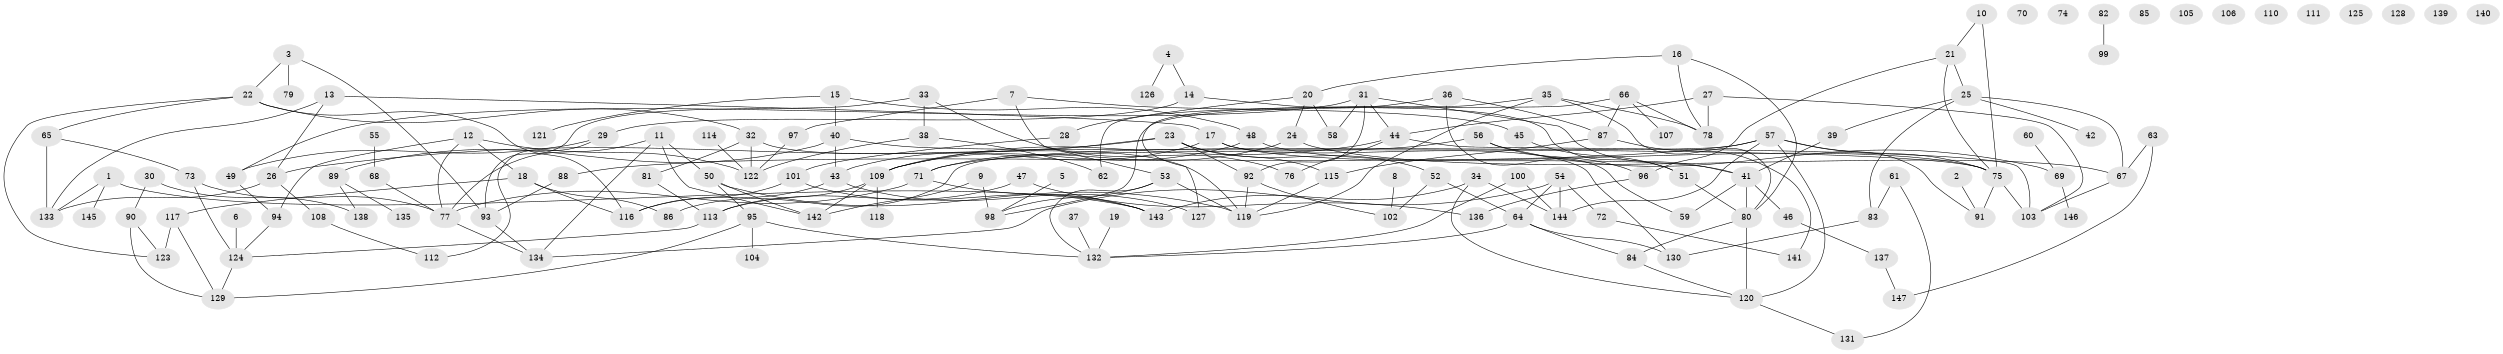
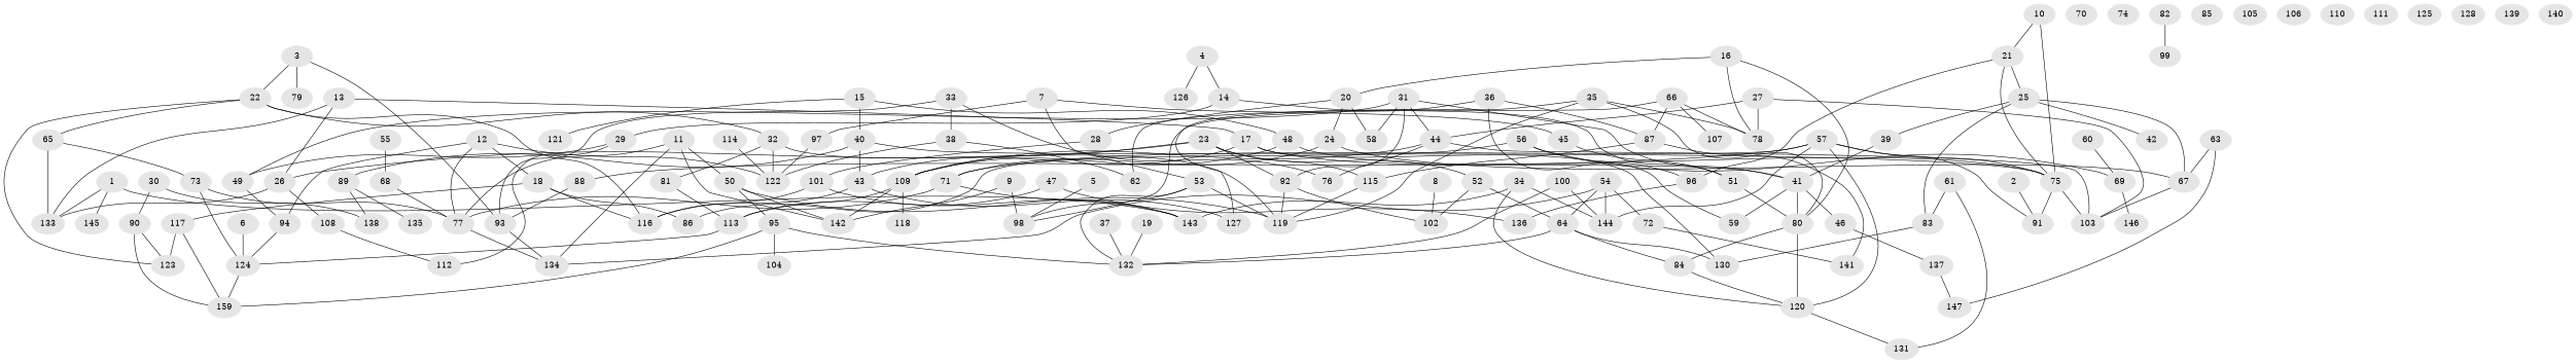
  graph {
    node [color=gray90 style=filled]
    1
    133
    143
    145
    2
    91
    3
    22
    79
    93
    116
    32
    65
    123
    134
    4
    14
    126
    29
    51
    5
    98
    6
    124
-   129
+   129 [label=159]
    7
    45
    53
    97
    132
    119
    122
    8
    102
    9
    142
    10
    21
    75
    25
    96
    103
    11
    50
    77
    95
    12
    18
    94
    86
    117
    13
    17
    26
    41
    43
    130
    108
    49
    112
    80
    15
    40
    48
    121
    89
    109
    16
    20
    78
    24
    28
    58
    120
    84
    59
    46
    127
    19
    67
    71
    101
    39
    42
    83
    136
    81
    73
    23
    52
    92
    115
    64
    113
    118
    27
    44
    76
    30
    90
    138
    31
    33
    38
    62
    34
    144
    131
    35
    36
    87
    141
    37
    135
    137
    147
    47
    104
    54
    72
    55
    68
    56
    69
    146
    57
    88
    60
    61
    63
    66
    107
    70
    74
    82
    99
    85
    100
    105
    106
    110
    111
    114
    125
    128
    139
    140
    1 -- 133
    1 -- 143
    1 -- 145
    2 -- 91
    3 -- 22
    3 -- 79
    3 -- 93
    22 -- 116
    22 -- 32
    22 -- 65
    22 -- 123
    93 -- 134
    32 -- 119
    32 -- 122
    32 -- 81
    65 -- 133
    65 -- 73
    4 -- 14
    4 -- 126
    14 -- 29
    14 -- 51
    29 -- 49
    29 -- 112
    51 -- 80
    5 -- 98
    6 -- 124
    124 -- 129
    7 -- 45
    7 -- 53
    7 -- 97
    45 -- 51
    53 -- 98
    53 -- 132
    53 -- 119
    97 -- 122
    8 -- 102
    9 -- 98
    9 -- 142
    10 -- 21
    10 -- 75
    21 -- 75
    21 -- 25
    21 -- 96
    75 -- 91
    75 -- 103
    25 -- 67
    25 -- 39
    25 -- 42
    25 -- 83
    96 -- 136
    11 -- 134
    11 -- 142
    11 -- 50
    11 -- 77
    50 -- 119
    50 -- 142
    50 -- 95
    77 -- 134
    95 -- 129
    95 -- 132
    95 -- 104
    12 -- 122
    12 -- 77
    12 -- 18
    12 -- 94
    18 -- 116
    18 -- 86
    18 -- 117
    94 -- 124
    117 -- 123
    117 -- 129
    13 -- 133
    13 -- 17
    13 -- 26
    17 -- 41
    17 -- 43
    17 -- 130
    26 -- 133
    26 -- 108
    41 -- 80
    41 -- 59
    41 -- 46
    43 -- 116
    43 -- 127
    108 -- 112
    49 -- 94
    80 -- 120
    80 -- 84
    15 -- 40
    15 -- 48
    15 -- 121
    40 -- 75
    40 -- 43
    40 -- 89
    48 -- 75
    48 -- 109
    89 -- 138
    89 -- 135
    109 -- 142
    109 -- 113
    109 -- 118
    16 -- 80
    16 -- 20
    16 -- 78
    20 -- 24
    20 -- 28
    20 -- 58
    24 -- 67
    24 -- 71
    28 -- 101
    120 -- 131
    84 -- 120
    46 -- 137
    19 -- 132
    67 -- 103
    71 -- 143
    71 -- 77
    101 -- 143
    101 -- 116
    39 -- 41
    83 -- 130
    81 -- 113
    73 -- 124
    73 -- 77
    23 -- 26
    23 -- 109
    23 -- 52
    23 -- 92
    23 -- 115
    52 -- 102
    52 -- 64
    92 -- 119
    92 -- 102
    115 -- 119
    64 -- 132
    64 -- 130
    64 -- 84
    113 -- 124
    27 -- 103
    27 -- 78
    27 -- 44
    44 -- 103
    44 -- 109
    44 -- 76
    30 -- 90
    30 -- 138
    90 -- 123
    90 -- 129
    31 -- 41
    31 -- 49
    31 -- 58
    31 -- 92
    31 -- 44
    33 -- 93
    33 -- 76
    33 -- 38
    38 -- 122
    38 -- 62
    34 -- 143
    34 -- 120
    34 -- 144
    35 -- 119
    35 -- 80
    35 -- 78
    35 -- 127
    36 -- 59
    36 -- 62
    36 -- 87
    87 -- 115
    87 -- 141
    37 -- 132
    137 -- 147
    47 -- 136
    47 -- 113
    54 -- 134
    54 -- 64
    54 -- 144
    54 -- 72
    72 -- 141
    55 -- 68
    68 -- 77
    56 -- 96
    56 -- 71
    56 -- 69
    69 -- 146
    57 -- 91
    57 -- 75
    57 -- 86
    57 -- 120
    57 -- 144
    57 -- 88
    88 -- 93
    60 -- 69
    61 -- 83
    61 -- 131
    63 -- 67
    63 -- 147
    66 -- 98
    66 -- 78
    66 -- 87
    66 -- 107
    82 -- 99
    100 -- 132
    100 -- 144
    114 -- 122
  }
